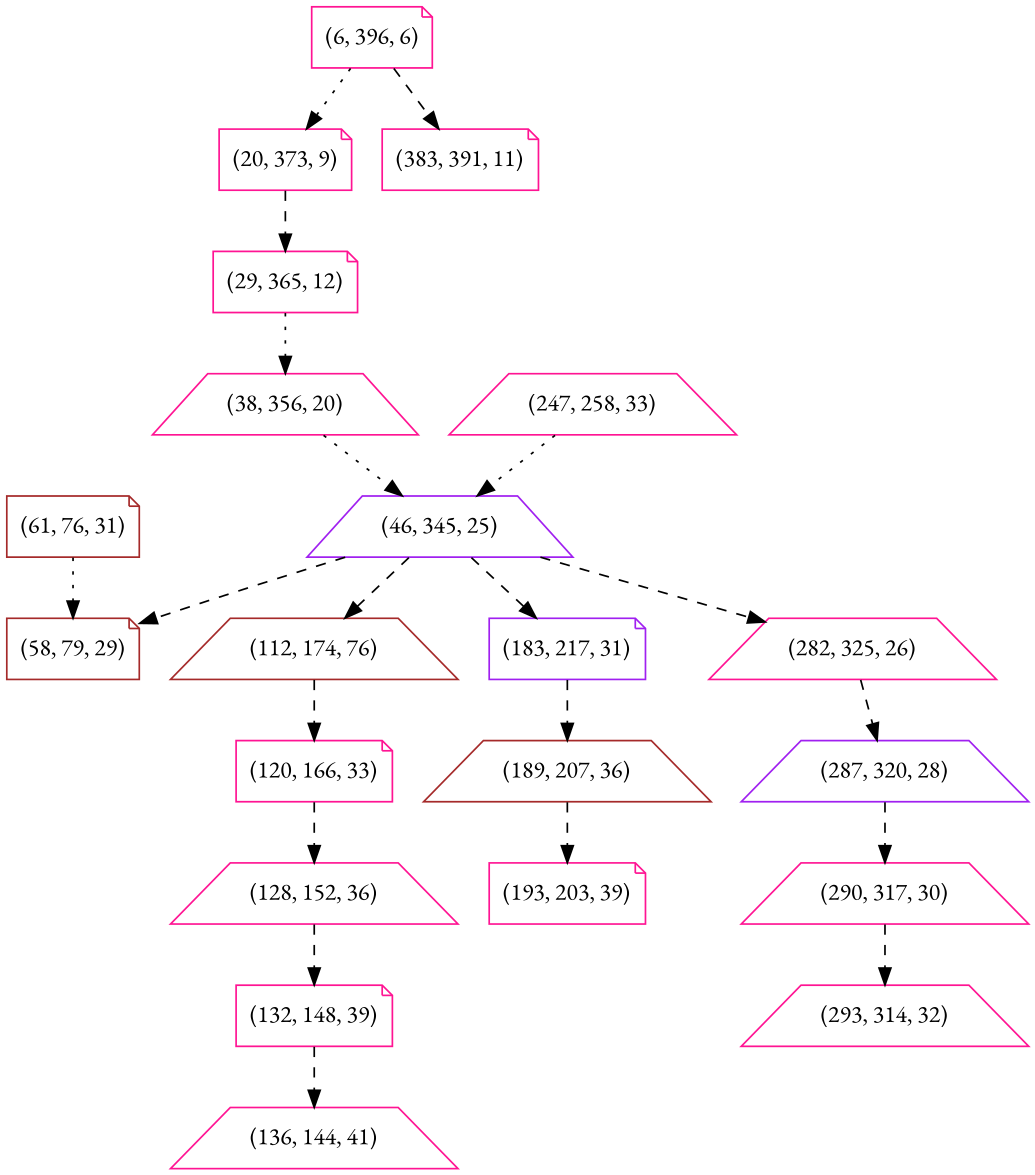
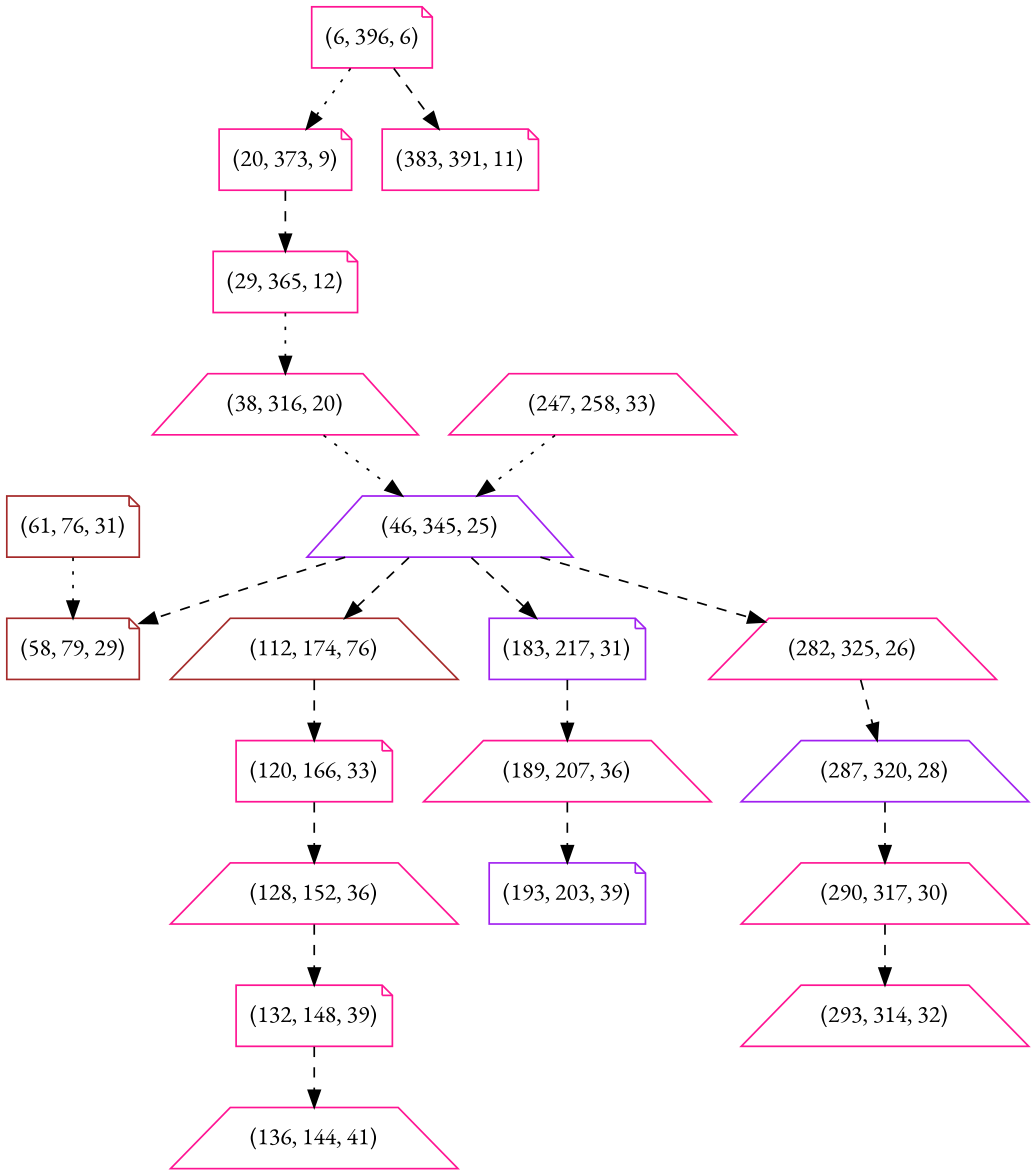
  digraph {
    fontname="EB Garamond"
    node [color=deeppink fontname="EB Garamond" shape=trapezium]
    edge [fontname="EB Garamond" style=dashed]
    "(6, 396, 6)" [shape=note]
    "(20, 373, 9)" [shape=note]
    "(383, 391, 11)" [shape=note]
    "(29, 365, 12)" [shape=note]
-   "(38, 356, 20)"
+   "(38, 356, 20)" [label="(38, 316, 20)"]
    "(46, 345, 25)" [color=purple]
    "(58, 79, 29)" [color=brown shape=note]
    n8 [color=brown label="(112, 174, 76)"]
    "(183, 217, 31)" [color=purple shape=note]
    "(282, 325, 26)"
    "(120, 166, 33)" [shape=note]
-   "(189, 207, 36)" [color=brown]
+   "(189, 207, 36)"
    "(247, 258, 33)"
    "(287, 320, 28)" [color=purple]
    "(61, 76, 31)" [color=brown shape=note]
    "(128, 152, 36)"
    "(132, 148, 39)" [shape=note]
    "(136, 144, 41)"
-   "(193, 203, 39)" [shape=note]
+   "(193, 203, 39)" [color=purple shape=note]
    "(290, 317, 30)"
    "(293, 314, 32)"
    "(6, 396, 6)" -> "(20, 373, 9)" [style=dotted]
    "(6, 396, 6)" -> "(383, 391, 11)"
    "(20, 373, 9)" -> "(29, 365, 12)"
    "(29, 365, 12)" -> "(38, 356, 20)" [style=dotted]
    "(38, 356, 20)" -> "(46, 345, 25)" [style=dotted]
    "(46, 345, 25)" -> "(58, 79, 29)"
    "(46, 345, 25)" -> n8
    "(46, 345, 25)" -> "(183, 217, 31)"
    "(46, 345, 25)" -> "(282, 325, 26)"
    n8 -> "(120, 166, 33)"
    "(183, 217, 31)" -> "(189, 207, 36)"
    "(282, 325, 26)" -> "(287, 320, 28)"
    "(120, 166, 33)" -> "(128, 152, 36)"
    "(189, 207, 36)" -> "(193, 203, 39)"
    "(247, 258, 33)" -> "(46, 345, 25)" [style=dotted]
    "(287, 320, 28)" -> "(290, 317, 30)"
    "(61, 76, 31)" -> "(58, 79, 29)" [style=dotted]
    "(128, 152, 36)" -> "(132, 148, 39)"
    "(132, 148, 39)" -> "(136, 144, 41)"
    "(290, 317, 30)" -> "(293, 314, 32)"
  }
